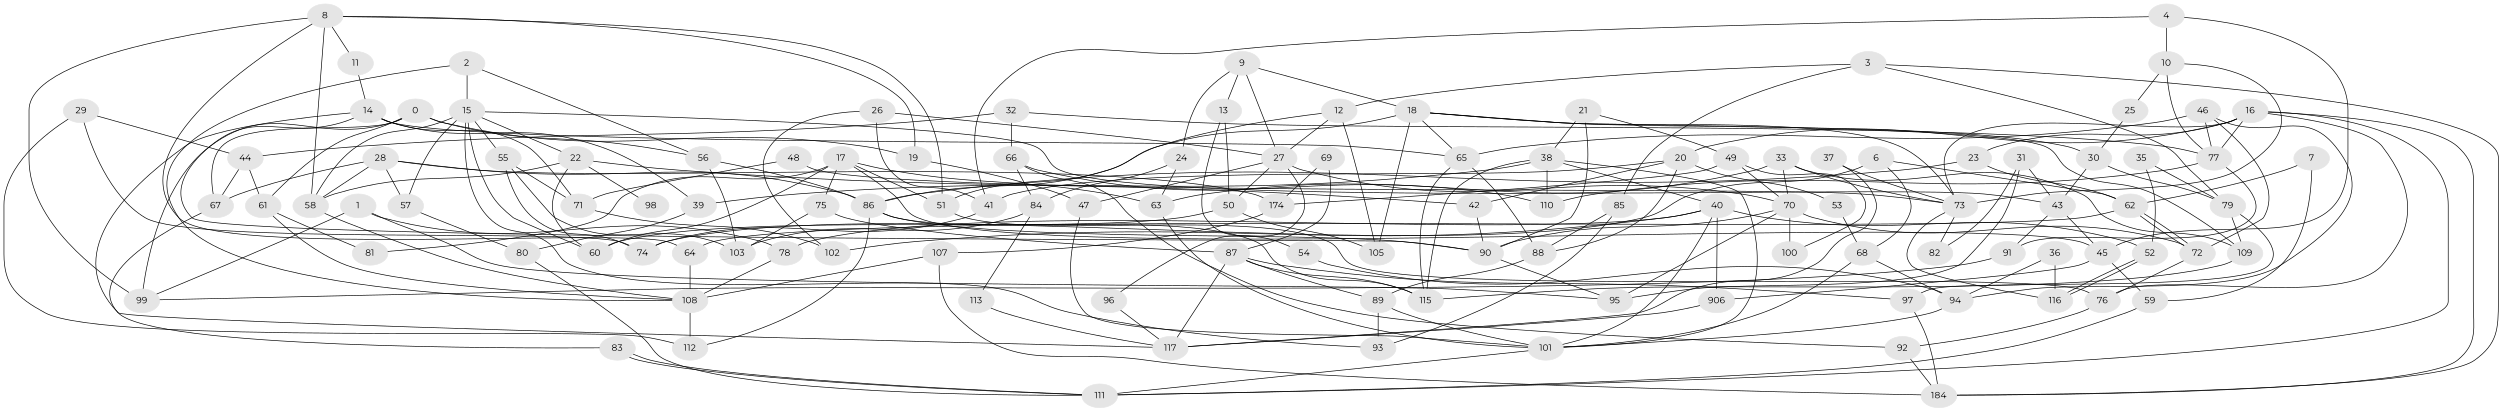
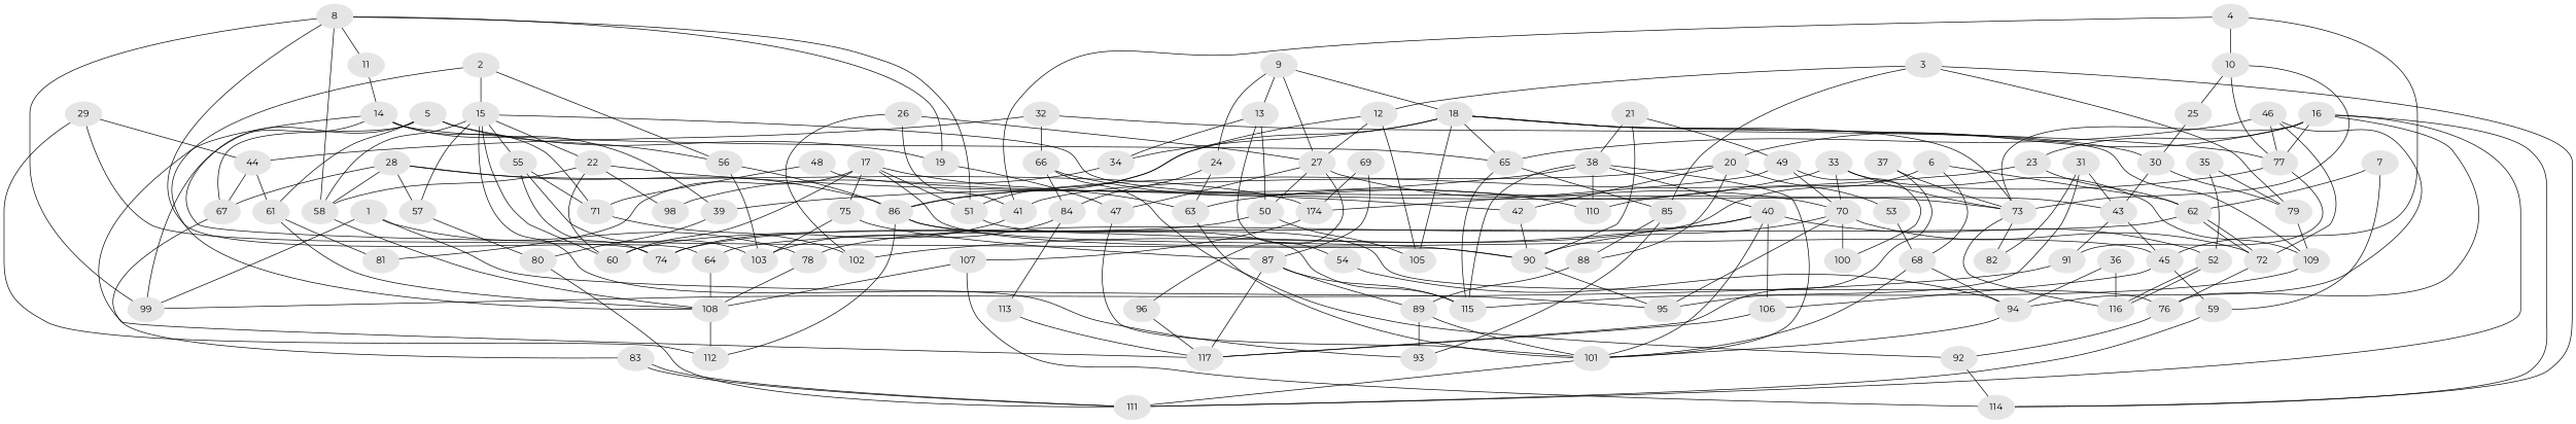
  graph {
    fontname=Montserrat
    node [color=gray90 fontname=Montserrat style=filled]
    edge [fontname=Montserrat]
    1
    78
    95
    99
    108
    2
    15
    56
    58
    22
    43
    55
    57
    60
    93
    86
    103
    112
    3
    12
    79
    85
-   114 [label=184]
+   114
    51
    27
    105
    109
-   97
    88
    4
    10
    41
    45
    25
    73
    77
    74
    59
-   106 [label=906]
-   5 [label=0]
+   106
+   5
    19
    61
    67
    47
    81
    83
    6
    62
    68
    64
    72
    94
    101
    7
    111
    8
    11
    14
    76
    9
    13
    18
    24
+   34
    50
    54
    65
    30
    63
    84
    70
    96
    82
    116
    110
    91
    39
    71
    90
    117
    98
    80
    115
    102
    42
    16
    20
    23
    53
    92
    17
    75
    87
    21
    38
    49
    40
    n98 [label=174]
    100
    113
    26
    28
    107
    29
    44
    31
    32
    66
    33
    89
    35
    52
    36
    37
    46
    48
    69
    1 -- 78
    1 -- 95
    1 -- 99
    78 -- 108
    108 -- 112
    2 -- 108
    2 -- 15
    2 -- 56
    15 -- 58
    15 -- 22
    15 -- 43
    15 -- 55
    15 -- 57
    15 -- 60
    15 -- 93
    56 -- 86
    56 -- 103
    58 -- 108
    22 -- 58
    22 -- 60
    22 -- 98
    22 -- 42
    43 -- 45
    43 -- 91
    55 -- 103
    55 -- 74
    55 -- 71
    57 -- 80
    86 -- 112
    86 -- 90
    86 -- 115
    3 -- 12
    3 -- 79
    3 -- 85
    3 -- 114
    12 -- 51
    12 -- 27
    12 -- 105
    79 -- 109
-   79 -- 97
    85 -- 93
    85 -- 88
    51 -- 76
    27 -- 47
    27 -- 50
    27 -- 70
    27 -- 96
    109 -- 115
-   97 -- 114
    88 -- 89
    4 -- 10
    4 -- 41
    4 -- 45
    10 -- 25
    10 -- 73
    10 -- 77
    41 -- 74
    45 -- 59
    45 -- 106
    25 -- 30
    73 -- 82
    73 -- 116
    77 -- 110
    77 -- 91
    59 -- 111
    106 -- 117
    5 -- 99
    5 -- 56
    5 -- 19
    5 -- 61
    5 -- 67
    19 -- 47
    61 -- 108
    61 -- 81
    67 -- 83
    47 -- 101
    83 -- 111
    83 -- 111
    6 -- 74
    6 -- 62
    6 -- 68
    62 -- 64
    62 -- 72
    62 -- 72
    68 -- 94
    68 -- 101
    64 -- 108
    72 -- 76
    94 -- 101
    101 -- 111
    7 -- 59
    7 -- 62
    8 -- 99
    8 -- 58
    8 -- 51
    8 -- 19
    8 -- 64
    8 -- 11
    11 -- 14
    14 -- 65
    14 -- 39
    14 -- 71
    14 -- 90
    14 -- 117
    76 -- 92
    9 -- 27
    9 -- 13
    9 -- 18
    9 -- 24
+   13 -- 34
    13 -- 50
    13 -- 54
    18 -- 86
    18 -- 105
    18 -- 109
    18 -- 73
+   18 -- 34
    18 -- 65
    18 -- 30
    24 -- 63
    24 -- 84
+   34 -- 98
    50 -- 60
    50 -- 105
    54 -- 94
-   65 -- 88
+   65 -- 85
    65 -- 115
    30 -- 43
    30 -- 79
    63 -- 101
    84 -- 103
    84 -- 113
    70 -- 95
    70 -- 72
    70 -- 90
    70 -- 100
    96 -- 117
    91 -- 99
    39 -- 80
    71 -- 102
    90 -- 95
    80 -- 111
    42 -- 90
    16 -- 114
    16 -- 73
    16 -- 77
    16 -- 111
    16 -- 76
    16 -- 20
    16 -- 23
    20 -- 88
    20 -- 41
    20 -- 42
    20 -- 53
    23 -- 86
    23 -- 62
    53 -- 68
    92 -- 114
    17 -- 60
    17 -- 51
    17 -- 45
    17 -- 81
    17 -- 63
    17 -- 75
    75 -- 103
    75 -- 87
-   87 -- 97
    87 -- 117
    87 -- 115
    87 -- 89
    21 -- 90
    21 -- 38
    21 -- 49
    38 -- 101
    38 -- 110
    38 -- 39
    38 -- 115
    38 -- 40
    49 -- 70
    49 -- n98
    49 -- 100
    40 -- 78
    40 -- 106
    40 -- 101
    40 -- 102
    40 -- 52
    n98 -- 107
    113 -- 117
    26 -- 27
    26 -- 41
    26 -- 102
    28 -- 58
    28 -- 57
    28 -- 86
    28 -- 67
    28 -- n98
    107 -- 108
    107 -- 114
    29 -- 112
    29 -- 74
    29 -- 44
    44 -- 61
    44 -- 67
    31 -- 95
    31 -- 43
    31 -- 82
    32 -- 77
    32 -- 44
    32 -- 66
    66 -- 84
    66 -- 110
    66 -- 92
    33 -- 109
    33 -- 73
    33 -- 63
    33 -- 70
    89 -- 93
    89 -- 101
    35 -- 79
    35 -- 52
    52 -- 116
    52 -- 116
    36 -- 94
    36 -- 116
    37 -- 73
    37 -- 117
    46 -- 77
    46 -- 72
    46 -- 94
    46 -- 65
    48 -- 73
    48 -- 71
    69 -- 87
    69 -- n98
  }
